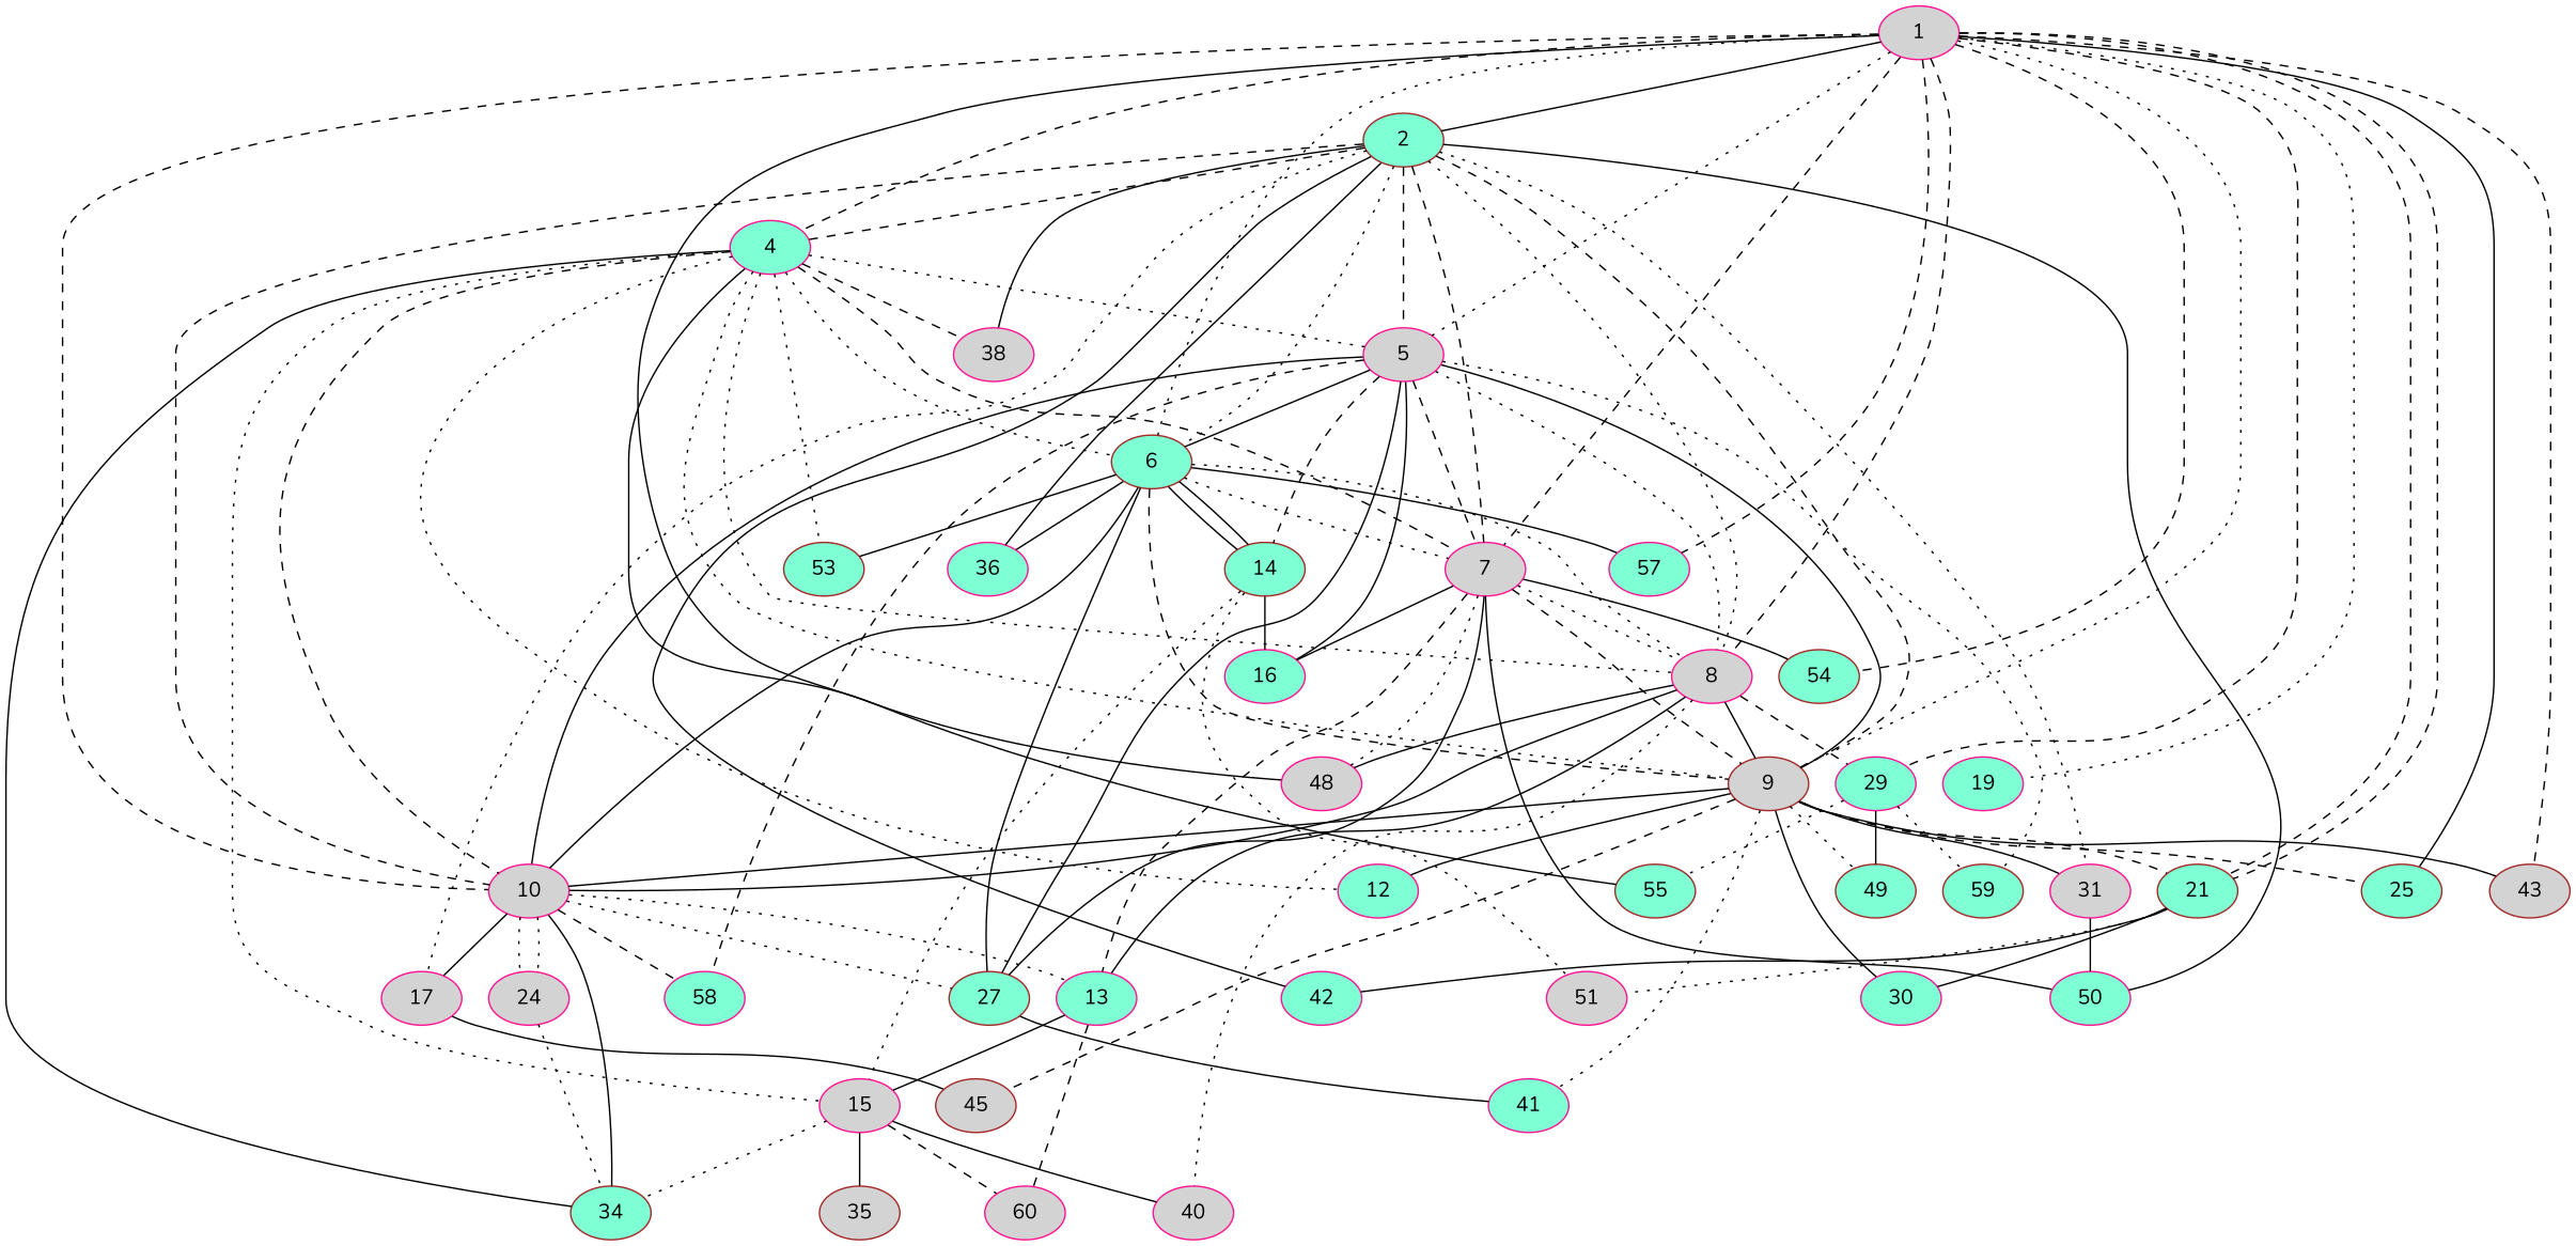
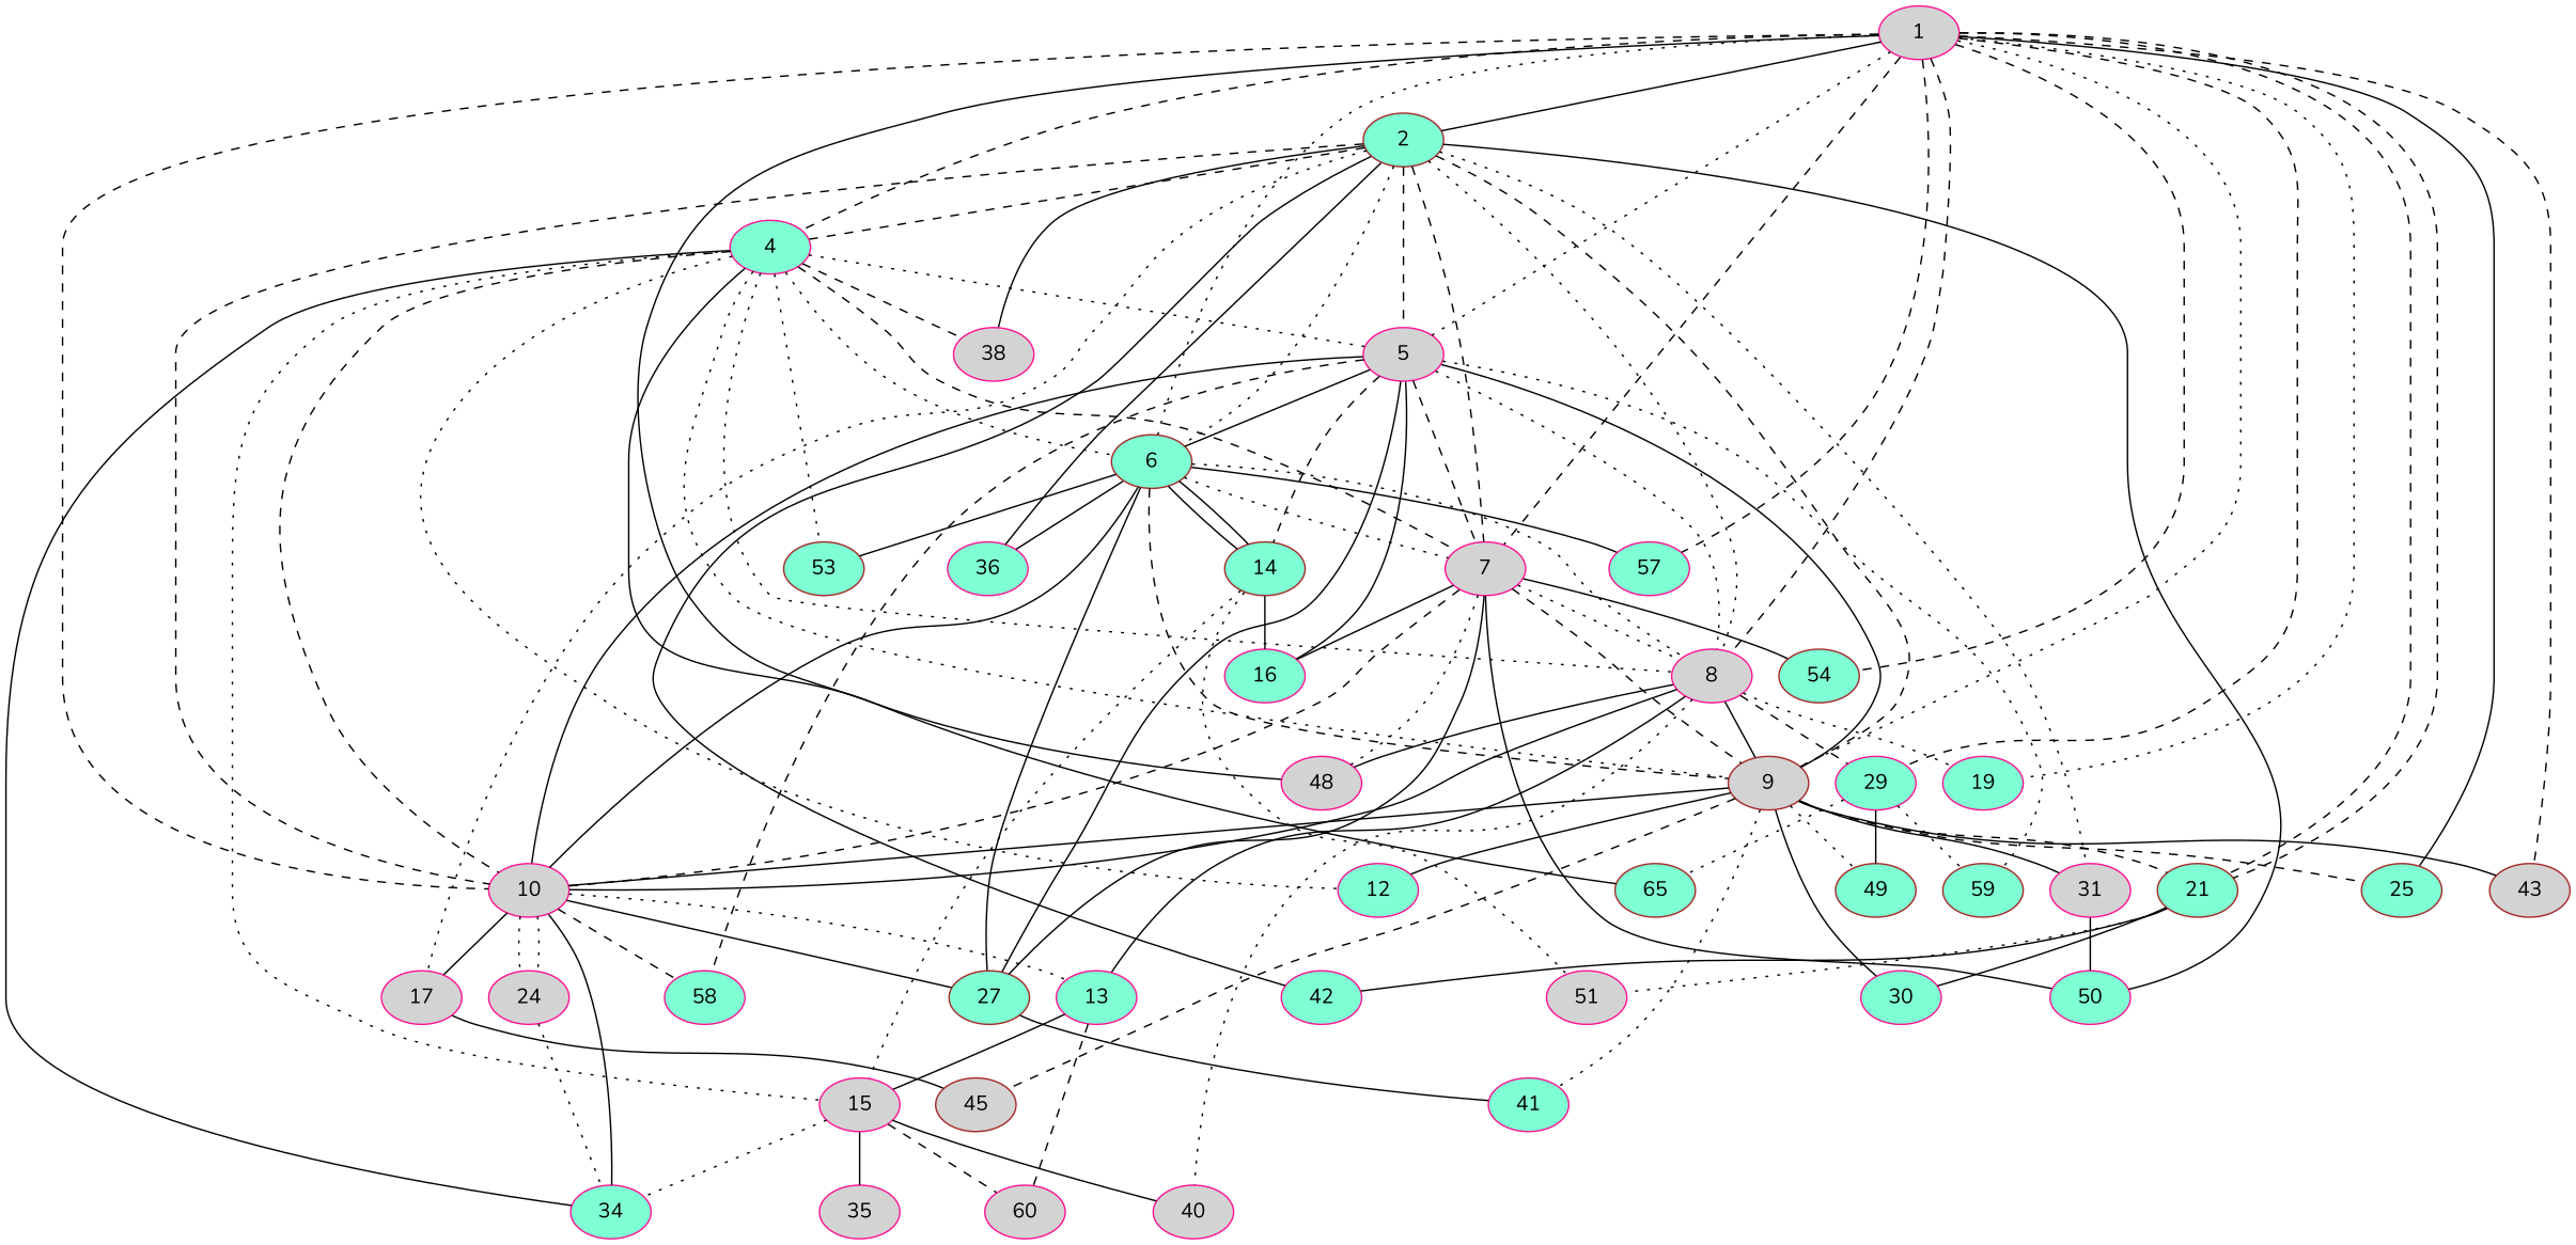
  graph {
    fontname=Nunito
    node [color=deeppink fillcolor=aquamarine fontname=Nunito style=filled]
    edge [fontname=Nunito style=solid]
    1 [fillcolor=lightgrey super="+52"]
    2 [color=brown super="+3"]
    4 [super="+11"]
    5 [fillcolor=lightgrey super="+22"]
    6 [color=brown super="+63"]
    7 [fillcolor=lightgrey super="+46"]
    8 [fillcolor=lightgrey super="+26"]
    9 [color=brown fillcolor=lightgrey super="+18"]
    10 [fillcolor=lightgrey super="+37"]
    19
    21 [color=brown super="+23"]
    25 [color=brown]
    29 [super="+32"]
    43 [color=brown fillcolor=lightgrey]
    48 [fillcolor=lightgrey super="+62"]
    54 [color=brown]
    57
    17 [fillcolor=lightgrey]
    31 [fillcolor=lightgrey super="+61"]
    36
    38 [fillcolor=lightgrey]
    42 [super="+47"]
    50
    12
    15 [fillcolor=lightgrey super="+33"]
-   34 [color=brown super="+56"]
+   34 [super="+56"]
    53 [color=brown]
-   55 [color=brown]
+   55 [color=brown label=65]
    14 [color=brown]
    16 [super="+44"]
    27 [color=brown super="+28"]
    58
    59 [color=brown]
    13 [super="+20"]
    40 [fillcolor=lightgrey]
    30
    41
    45 [color=brown fillcolor=lightgrey]
    49 [color=brown]
    24 [fillcolor=lightgrey super="+39"]
    51 [fillcolor=lightgrey]
    60 [fillcolor=lightgrey]
-   35 [color=brown fillcolor=lightgrey]
+   35 [fillcolor=lightgrey]
    1 -- 2 [weight=2]
    1 -- 4 [style=dashed]
    1 -- 5 [style=dotted]
    1 -- 6 [style=dotted]
    1 -- 7 [style=dashed]
    1 -- 8 [style=dashed]
    1 -- 9 [style=dotted]
    1 -- 10 [style=dashed weight=2]
    1 -- 19 [style=dotted]
    1 -- 21 [style=dashed]
    1 -- 21 [style=dashed]
    1 -- 25
    1 -- 29 [style=dashed]
    1 -- 43 [style=dashed]
    1 -- 48
    1 -- 54 [style=dashed]
    1 -- 57 [style=dashed]
    2 -- 4 [style=dashed weight=2]
    2 -- 5 [style=dashed weight=2]
    2 -- 6 [style=dotted weight=2]
    2 -- 7 [style=dashed weight=2]
    2 -- 8 [style=dotted weight=2]
    2 -- 9 [style=dashed weight=3]
    2 -- 10 [style=dashed weight=2]
    2 -- 17 [style=dotted]
    2 -- 31 [style=dotted]
    2 -- 36
    2 -- 38
    2 -- 42 [weight=2]
    2 -- 50
    4 -- 5 [style=dotted]
    4 -- 6 [style=dotted]
    4 -- 7 [style=dashed]
    4 -- 8 [style=dotted]
    4 -- 9 [style=dotted]
    4 -- 10 [style=dashed weight=2]
    4 -- 38 [style=dashed]
    4 -- 12 [style=dotted]
    4 -- 15 [style=dotted]
    4 -- 34
    4 -- 53 [style=dotted]
    4 -- 55
    5 -- 6
    5 -- 7 [style=dashed]
    5 -- 8 [style=dotted weight=2]
    5 -- 9
    5 -- 10
    5 -- 14 [style=dashed]
    5 -- 16
    5 -- 27
    5 -- 58 [style=dashed]
    5 -- 59 [style=dotted]
    6 -- 7 [style=dotted]
    6 -- 8 [style=dotted]
    6 -- 9 [style=dashed]
    6 -- 10
    6 -- 57
    6 -- 36
    6 -- 53
    6 -- 14
    6 -- 14
    6 -- 27
    7 -- 8 [style=dotted]
    7 -- 9 [style=dashed weight=2]
-   7 -- 13 [style=dashed]
+   7 -- 10 [style=dashed]
    7 -- 48 [style=dotted]
    7 -- 54
    7 -- 50
    7 -- 16
    7 -- 27
    8 -- 9
    8 -- 10
+   8 -- 19 [style=dotted]
    8 -- 29 [style=dashed weight=2]
    8 -- 48
    8 -- 13
    8 -- 40 [style=dotted]
    9 -- 10
    9 -- 21 [style=dashed]
    9 -- 25 [style=dashed]
    9 -- 43
    9 -- 31
    9 -- 12
    9 -- 30
    9 -- 41 [style=dotted]
    9 -- 45 [style=dashed]
    9 -- 49 [style=dotted]
    10 -- 17
    10 -- 34 [weight=2]
-   10 -- 27 [style=dotted]
+   10 -- 27
    10 -- 58 [style=dashed]
    10 -- 13 [style=dotted]
    10 -- 24 [style=dotted]
    10 -- 24 [style=dotted]
    21 -- 42
    21 -- 30
    21 -- 51 [style=dotted]
    29 -- 55 [style=dotted]
    29 -- 59 [style=dotted]
    29 -- 49
    17 -- 45
    31 -- 50
    15 -- 34 [style=dotted]
    15 -- 40
    15 -- 60 [style=dashed]
    15 -- 35 [weight=2]
    14 -- 15 [style=dotted]
    14 -- 16
    14 -- 51 [style=dotted]
    27 -- 41
    13 -- 15
    13 -- 60 [style=dashed]
    24 -- 34 [style=dotted]
  }
